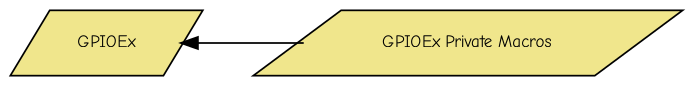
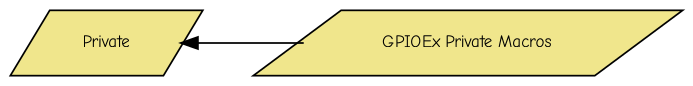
  digraph {
    rankdir=LR
    fontname="Comic Neue"
    node [color=black fillcolor=khaki fontname="Comic Neue" fontsize=10 shape=parallelogram style=filled]
-   n1 [height=0.2 label=GPIOEx width=0.4]
+   n1 [height=0.2 label=Private width=0.4]
    n2 [fontcolor=black height=0.2 label="GPIOEx Private Macros" width=0.4]
    n1 -> n2 [dir=back fontname="Comic Neue" fontsize=10 labelfontname=Helvetica labelfontsize=10 shape=plaintext style=solid]
  }
